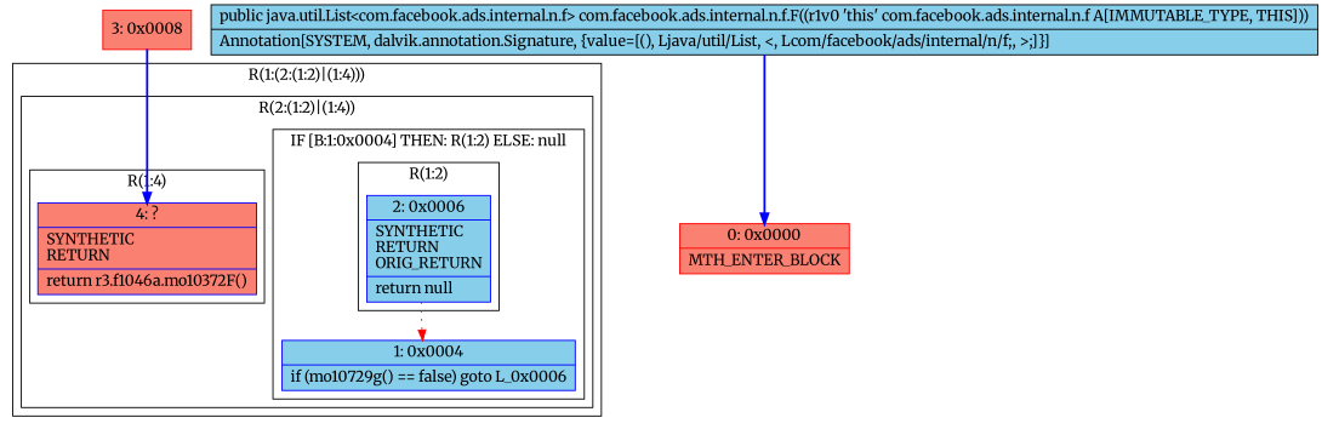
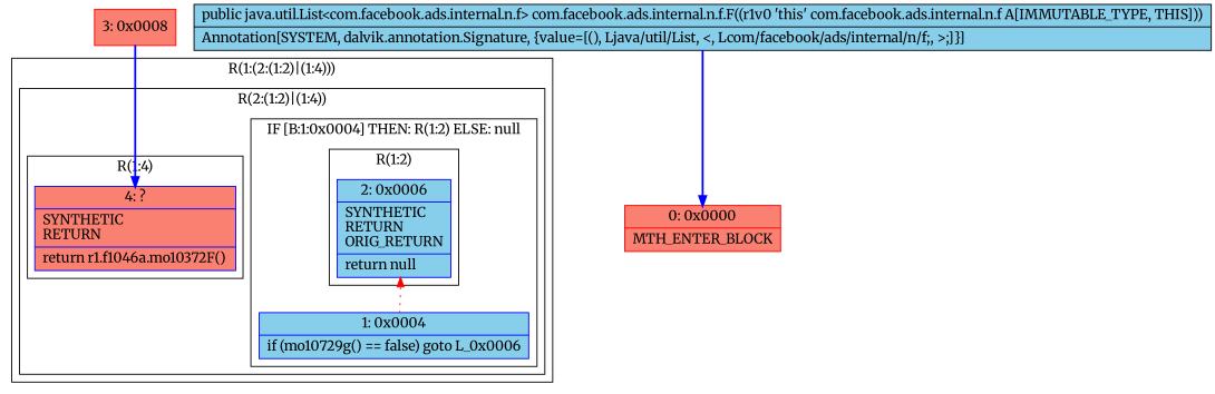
  digraph {
    fontname=Merriweather
    node [color=blue fillcolor=skyblue fontname=Merriweather shape=record style=filled]
    edge [color=blue fontname=Merriweather style=bold]
    n1 [label="{2\:\ 0x0006|SYNTHETIC\lRETURN\lORIG_RETURN\l|return null\l}"]
    n2 [label="{1\:\ 0x0004|if (mo10729g() == false) goto L_0x0006\l}"]
-   n3 [fillcolor=salmon label="{4\:\ ?|SYNTHETIC\lRETURN\l|return r3.f1046a.mo10372F()\l}"]
+   n3 [fillcolor=salmon label="{4\:\ ?|SYNTHETIC\lRETURN\l|return r1.f1046a.mo10372F()\l}"]
    n4 [color=red fillcolor=salmon label="{3\:\ 0x0008}"]
    n5 [color=red fillcolor=salmon label="{0\:\ 0x0000|MTH_ENTER_BLOCK\l}"]
    n6 [label="{public java.util.List\<com.facebook.ads.internal.n.f\> com.facebook.ads.internal.n.f.F((r1v0 'this' com.facebook.ads.internal.n.f A[IMMUTABLE_TYPE, THIS]))  | Annotation[SYSTEM, dalvik.annotation.Signature, \{value=[(), Ljava\/util\/List, \<, Lcom\/facebook\/ads\/internal\/n\/f;, \>;]\}]\l}" color=""]
    subgraph cluster_1 {
      label="R(1:(2:(1:2)|(1:4)))"
      subgraph cluster_2 {
        label="R(2:(1:2)|(1:4))"
        subgraph cluster_3 {
          label="IF [B:1:0x0004] THEN: R(1:2) ELSE: null"
          n2
          subgraph cluster_4 {
            label="R(1:2)"
            n1
          }
        }
        subgraph cluster_5 {
          label="R(1:4)"
          n3
        }
      }
    }
-   n1 -> n2 [color=red style=dotted]
+   n2 -> n1 [color=red style=dotted]
    n4 -> n3
    n6 -> n5
  }
